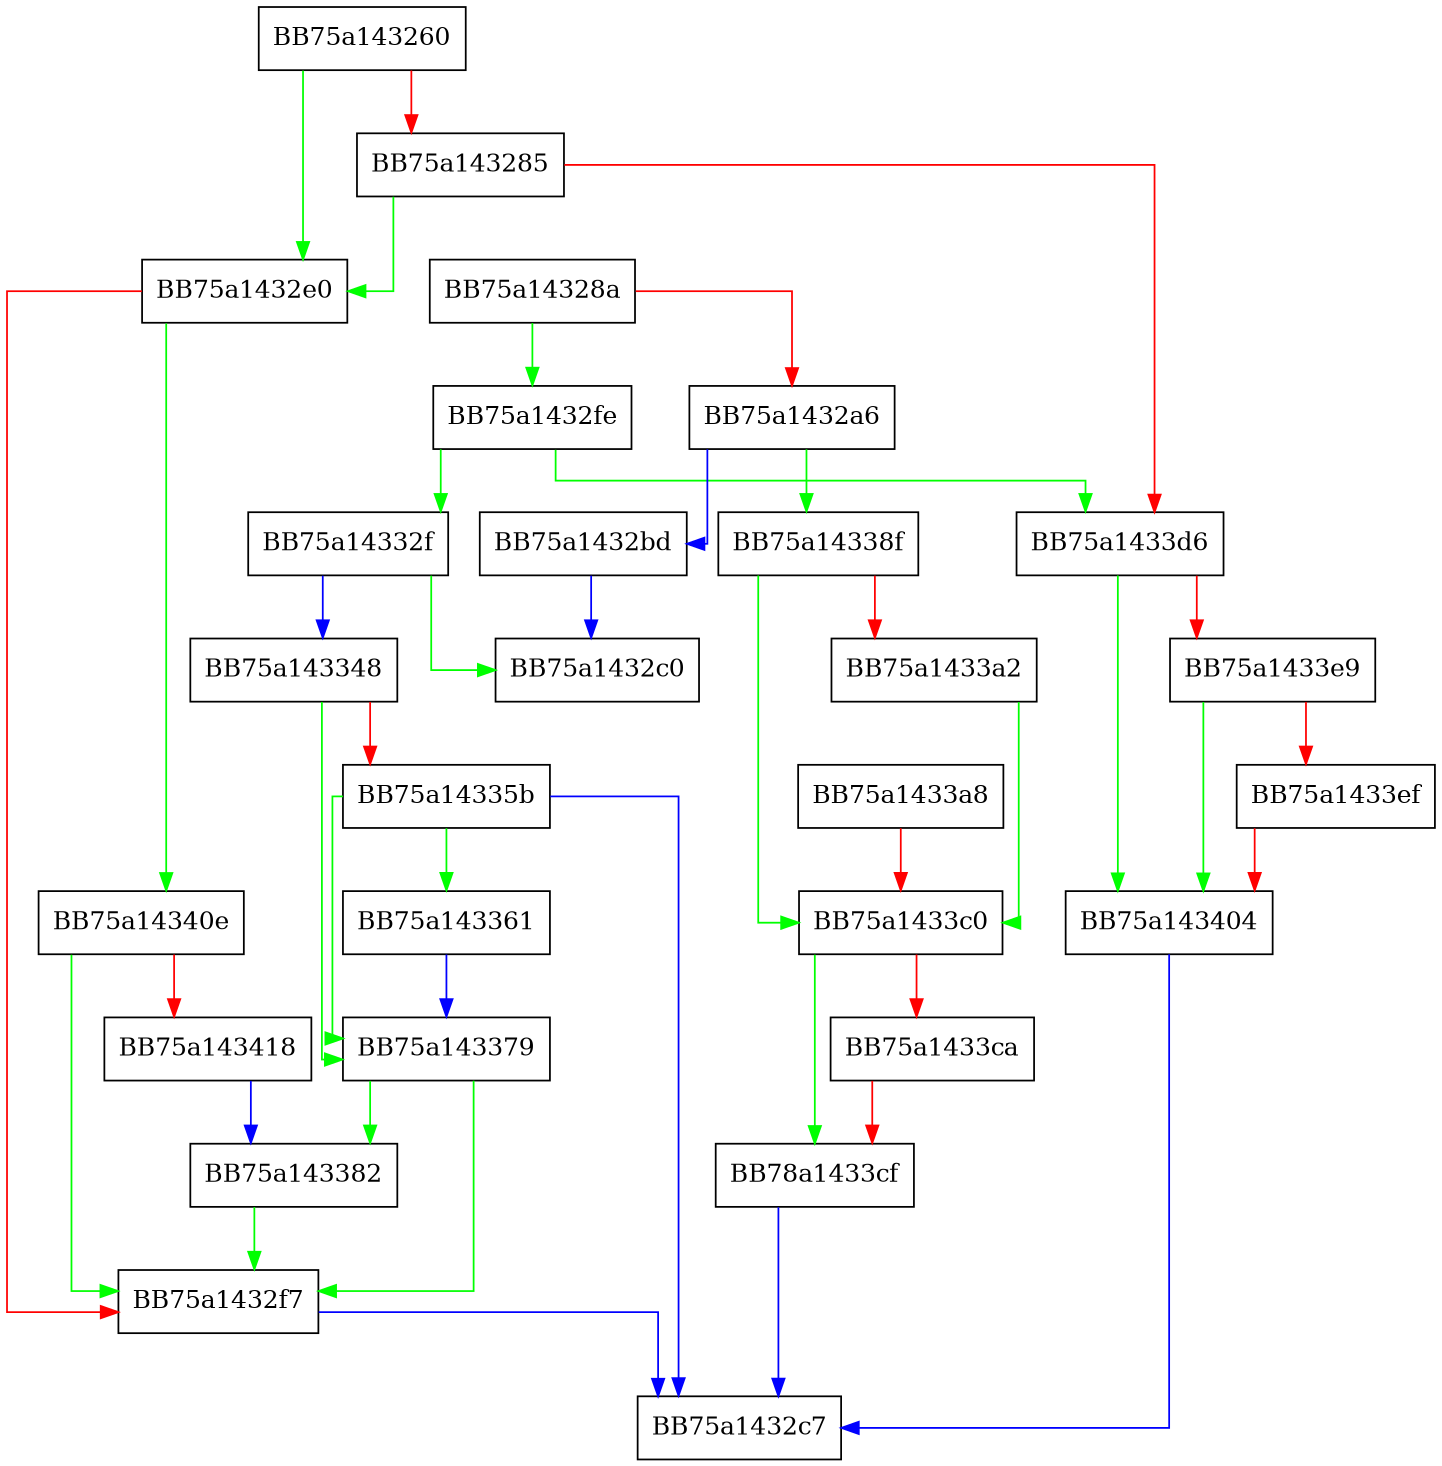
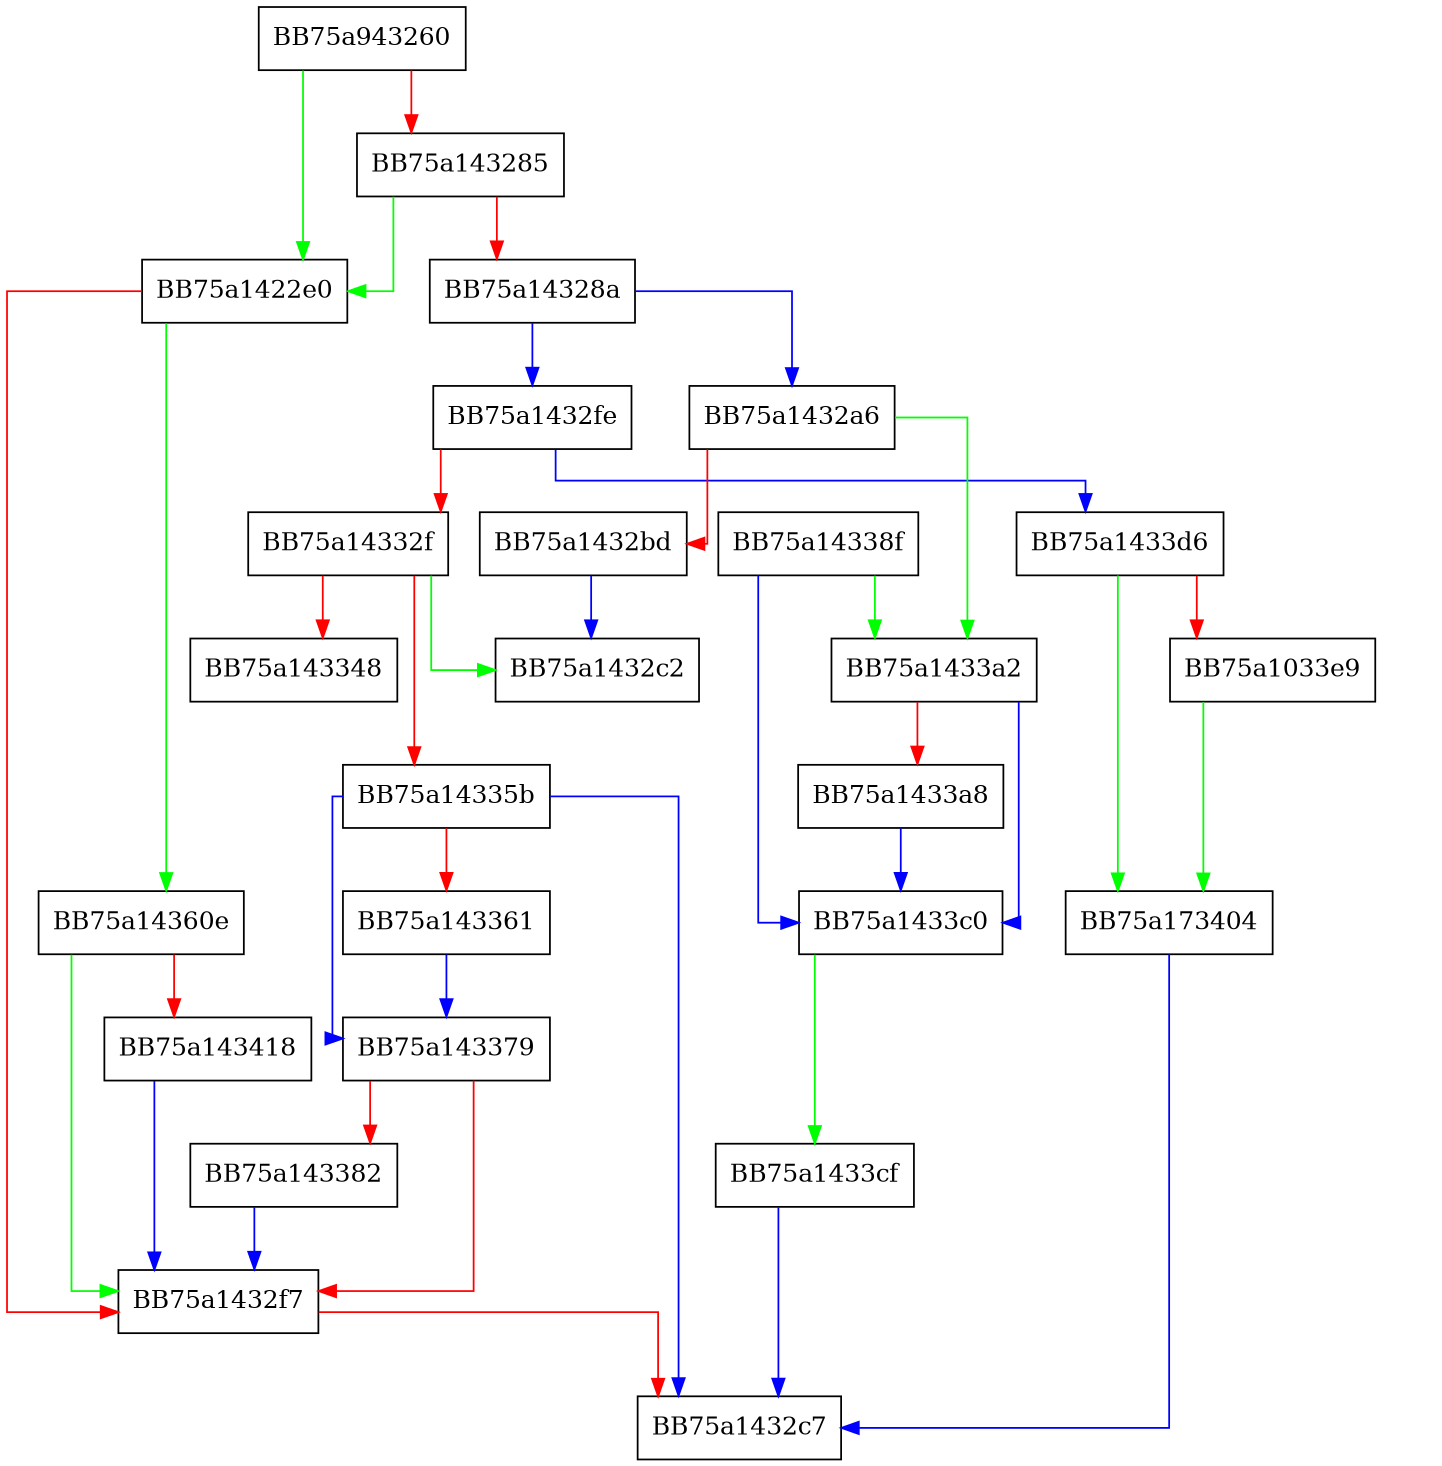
  digraph {
    splines=ortho
    node [shape=box]
    edge [color=red]
-   BB75a143260
-   BB75a1432e0
+   BB75a143260 [label=BB75a943260]
+   BB75a1432e0 [label=BB75a1422e0]
    BB75a143285
-   BB75a14340e
+   BB75a14340e [label=BB75a14360e]
    BB75a1432f7
    BB75a14328a
    BB75a143418
    BB75a1432c7
    BB75a1432fe
    BB75a1432a6
    BB75a1433d6
    BB75a14332f
    BB75a14338f
    BB75a1432bd
-   BB75a143404
-   BB75a1433e9
-   BB75a1432c2 [label=BB75a1432c0]
+   BB75a143404 [label=BB75a173404]
+   BB75a1433e9 [label=BB75a1033e9]
+   BB75a1432c2
    BB75a143348
    BB75a1433c0
    BB75a1433a2
-   BB75a1433cf [label=BB78a1433cf]
-   BB75a1433ca
+   BB75a1433cf
    BB75a1433a8
-   BB75a1433ef
    BB75a143379
    BB75a14335b
    BB75a143382
    BB75a143361
    BB75a143260 -> BB75a1432e0 [color=green]
    BB75a143260 -> BB75a143285
    BB75a1432e0 -> BB75a14340e [color=green]
    BB75a1432e0 -> BB75a1432f7
    BB75a143285 -> BB75a1432e0 [color=green]
-   BB75a143285 -> BB75a1433d6
+   BB75a143285 -> BB75a14328a
    BB75a14340e -> BB75a1432f7 [color=green]
    BB75a14340e -> BB75a143418
-   BB75a1432f7 -> BB75a1432c7 [color=blue]
-   BB75a14328a -> BB75a1432fe [color=green]
-   BB75a14328a -> BB75a1432a6
-   BB75a143418 -> BB75a143382 [color=blue]
-   BB75a1432fe -> BB75a1433d6 [color=green]
-   BB75a1432fe -> BB75a14332f [color=green]
-   BB75a1432a6 -> BB75a14338f [color=green]
-   BB75a1432a6 -> BB75a1432bd [color=blue]
+   BB75a1432f7 -> BB75a1432c7
+   BB75a14328a -> BB75a1432fe [color=blue]
+   BB75a14328a -> BB75a1432a6 [color=blue]
+   BB75a143418 -> BB75a1432f7 [color=blue]
+   BB75a1432fe -> BB75a1433d6 [color=blue]
+   BB75a1432fe -> BB75a14332f
+   BB75a1432a6 -> BB75a1433a2 [color=green]
+   BB75a1432a6 -> BB75a1432bd
    BB75a1433d6 -> BB75a143404 [color=green]
    BB75a1433d6 -> BB75a1433e9
    BB75a14332f -> BB75a1432c2 [color=green]
-   BB75a14332f -> BB75a143348 [color=blue]
-   BB75a14338f -> BB75a1433c0 [color=green]
-   BB75a14338f -> BB75a1433a2
+   BB75a14332f -> BB75a143348
+   BB75a14338f -> BB75a1433c0 [color=blue]
+   BB75a14338f -> BB75a1433a2 [color=green]
    BB75a1432bd -> BB75a1432c2 [color=blue]
    BB75a143404 -> BB75a1432c7 [color=blue]
    BB75a1433e9 -> BB75a143404 [color=green]
-   BB75a1433e9 -> BB75a1433ef
-   BB75a143348 -> BB75a143379 [color=green]
-   BB75a143348 -> BB75a14335b
+   BB75a14332f -> BB75a14335b
    BB75a1433c0 -> BB75a1433cf [color=green]
-   BB75a1433c0 -> BB75a1433ca
-   BB75a1433a2 -> BB75a1433c0 [color=green]
+   BB75a1433a2 -> BB75a1433c0 [color=blue]
+   BB75a1433a2 -> BB75a1433a8
    BB75a1433cf -> BB75a1432c7 [color=blue]
-   BB75a1433ca -> BB75a1433cf
-   BB75a1433a8 -> BB75a1433c0
-   BB75a1433ef -> BB75a143404
-   BB75a143379 -> BB75a1432f7 [color=green]
-   BB75a143379 -> BB75a143382 [color=green]
+   BB75a1433a8 -> BB75a1433c0 [color=blue]
+   BB75a143379 -> BB75a1432f7
+   BB75a143379 -> BB75a143382
    BB75a14335b -> BB75a1432c7 [color=blue]
-   BB75a14335b -> BB75a143379 [color=green]
-   BB75a14335b -> BB75a143361 [color=green]
-   BB75a143382 -> BB75a1432f7 [color=green]
+   BB75a14335b -> BB75a143379 [color=blue]
+   BB75a14335b -> BB75a143361
+   BB75a143382 -> BB75a1432f7 [color=blue]
    BB75a143361 -> BB75a143379 [color=blue]
  }
